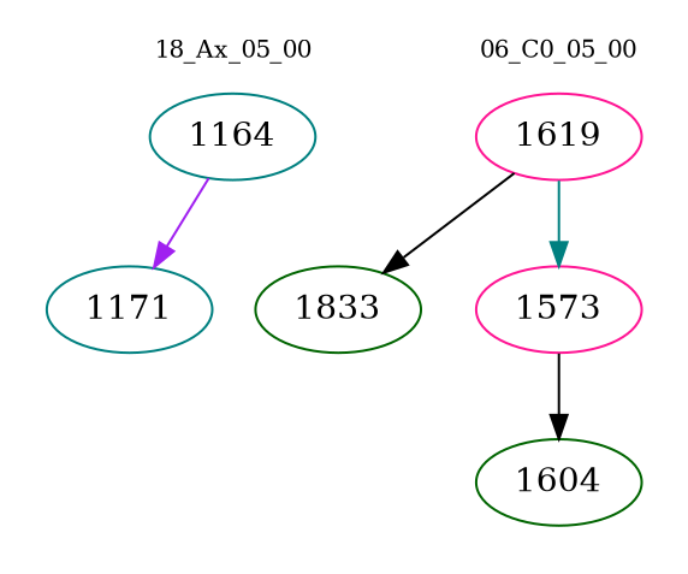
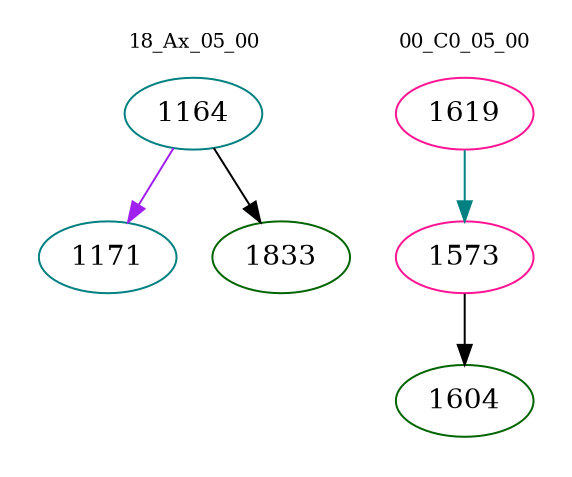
  digraph {
    node [color=teal]
    edge [color=black]
    n1 [label=1164]
    n2 [color=darkgreen label=1833]
    n3 [label=1171]
    n4 [color=deeppink label=1573]
    n5 [color=deeppink label=1619]
    n6 [color=darkgreen label=1604]
    subgraph cluster_1 {
      color=white
      fontsize=10
      label="18_Ax_05_00"
      n1
      n2
      n3
    }
    subgraph cluster_2 {
      color=white
      fontsize=10
-     label="06_C0_05_00"
+     label="00_C0_05_00"
      n4
      n5
      n6
    }
-   n5 -> n2
+   n1 -> n2
    n1 -> n3 [color=purple]
    n4 -> n6
    n5 -> n4 [color=teal]
  }
